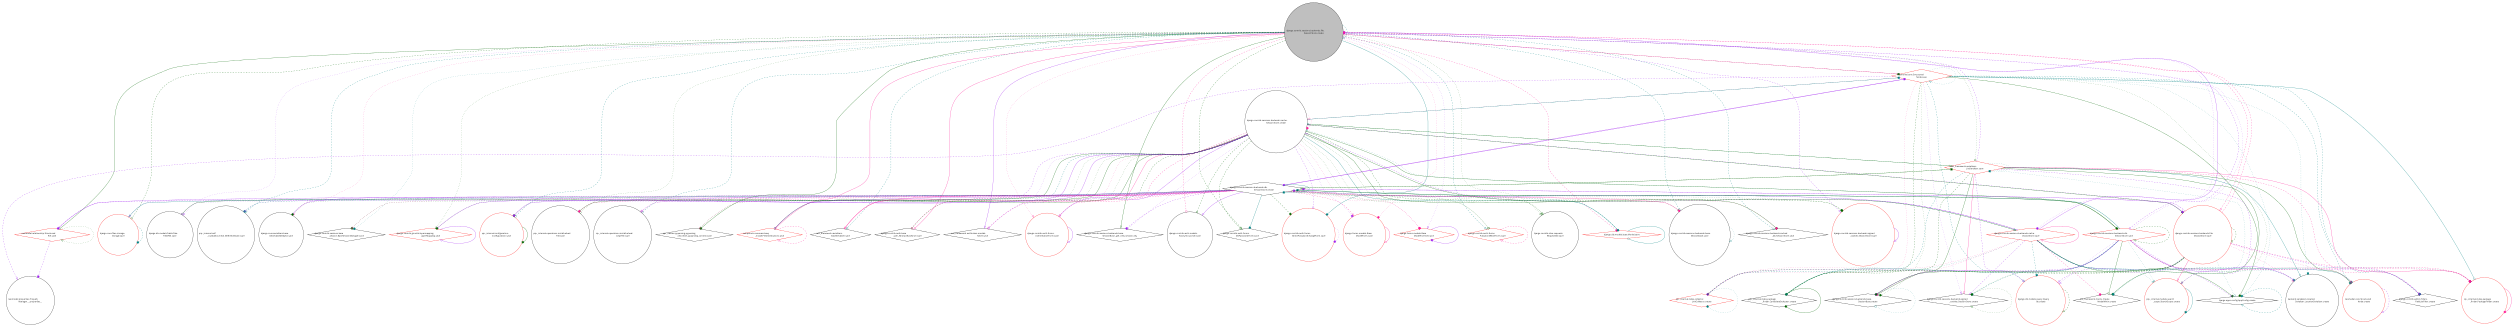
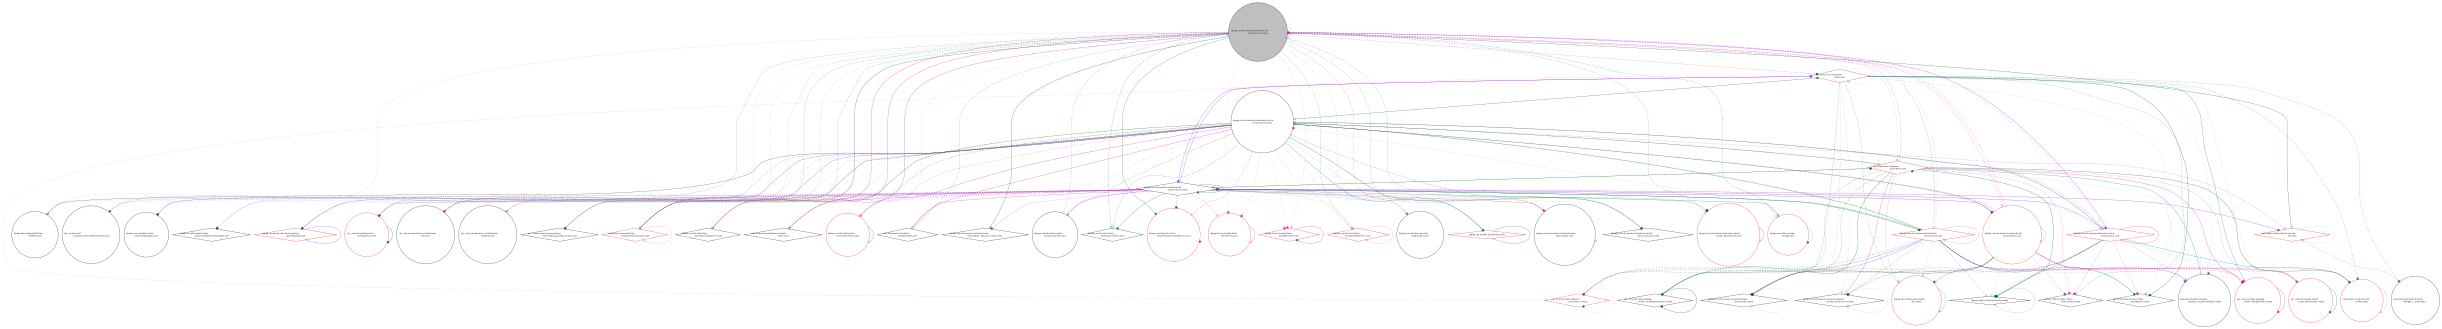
  digraph {
    fontname="Open Sans"
    rankdir=TB
    node [color=black fillcolor=white fontname="Open Sans" fontsize=10 shape=diamond style=filled]
    edge [arrowhead=box color=darkgreen fontname="Open Sans" fontsize=10 labelfontname=Helvetica labelfontsize=10 style=dotted]
    n1 [fillcolor=grey75 fontcolor=black height=0.2 label="django.contrib.sessions.backends.file.\lSessionStore.create" shape=circle width=0.4]
    n2 [height=0.2 label="django.contrib.sessions.backends.base.\lSessionBase._get_new_session_key" width=0.4]
    n3 [height=0.2 label="django.contrib.auth.models.\lAnonymousUser.save" shape=circle width=0.4]
    n4 [color=red height=0.2 label="neomodel.core.Structured\lNode.save" width=0.4]
    n5 [color=red height=0.2 label="neomodel.relationship.Structured\lRel.save" width=0.4]
    n6 [color=red height=0.2 label="pip._internal.configuration.\lConfiguration.save" shape=circle width=0.4]
    n7 [height=0.2 label="pip._internal.operations.install.wheel.\lFile.save" shape=circle width=0.4]
    n8 [height=0.2 label="pip._internal.operations.install.wheel.\lScriptFile.save" shape=circle width=0.4]
    n9 [height=0.2 label="pip._vendor.pyparsing.pyparsing\l_test.reset_pyparsing_context.save" width=0.4]
    n10 [color=red height=0.2 label="setuptools.command.easy\l_install.PthDistributions.save" width=0.4]
    n11 [height=0.2 label="rest_framework.serializers.\lBaseSerializer.save" width=0.4]
    n12 [color=red height=0.2 label="rest_framework.serializers.\lListSerializer.save" width=0.4]
    n13 [height=0.2 label="django.contrib.auth.base\l_user.AbstractBaseUser.save" width=0.4]
    n14 [height=0.2 label="rest_framework.authtoken.models.\lToken.save" width=0.4]
    n15 [color=red height=0.2 label="django.contrib.auth.forms.\lUserCreationForm.save" shape=circle width=0.4]
    n16 [height=0.2 label="django.contrib.auth.forms.\lSetPasswordForm.save" width=0.4]
    n17 [color=red height=0.2 label="django.contrib.auth.forms.\lAdminPasswordChangeForm.save" shape=circle width=0.4]
    n18 [color=red height=0.2 label="django.forms.models.Base\lModelForm.save" shape=circle width=0.4]
    n19 [color=red height=0.2 label="django.forms.models.Base\lModelFormSet.save" width=0.4]
    n20 [color=red height=0.2 label="django.contrib.auth.forms.\lPasswordResetForm.save" width=0.4]
    n21 [height=0.2 label="django.contrib.sites.requests.\lRequestSite.save" shape=circle width=0.4]
    n22 [color=red height=0.2 label="django.db.models.base.Model.save" width=0.4]
    n23 [height=0.2 label="django.contrib.sessions.backends.base.\lSessionBase.save" shape=circle width=0.4]
    n24 [color=red height=0.2 label="django.contrib.sessions.backends.cache.\lSessionStore.save" width=0.4]
    n25 [height=0.2 label="django.contrib.sessions.backends.cached\l_db.SessionStore.save" width=0.4]
    n26 [color=red height=0.2 label="django.contrib.sessions.backends.db.\lSessionStore.save" width=0.4]
    n27 [color=red height=0.2 label="django.contrib.sessions.backends.file.\lSessionStore.save" shape=circle width=0.4]
    n28 [color=red height=0.2 label="django.contrib.sessions.backends.signed\l_cookies.SessionStore.save" shape=circle width=0.4]
    n29 [color=red height=0.2 label="django.core.files.storage.\lStorage.save" shape=circle width=0.4]
    n30 [height=0.2 label="django.db.models.fields.files.\lFieldFile.save" shape=circle width=0.4]
    n31 [height=0.2 label="pip._internal.self\l_outdated_check.SelfCheckState.save" shape=circle width=0.4]
    n32 [height=0.2 label="django.core.serializers.base.\lDeserializedObject.save" shape=circle width=0.4]
    n33 [height=0.2 label="django.contrib.sessions.base\l_session.BaseSessionManager.save" width=0.4]
    n34 [color=red height=0.2 label="django.contrib.gis.utils.layermapping.\lLayerMapping.save" width=0.4]
    n35 [height=0.2 label="neomodel.properties.Property\lManager.__properties__" shape=circle width=0.4]
    n36 [color=red height=0.2 label="neomodel.core.Structured\lNode.create" shape=circle width=0.4]
    n37 [height=0.2 label="django.apps.config.AppConfig.create" width=0.4]
    n38 [height=0.2 label="django.contrib.admin.filters.\lFieldListFilter.create" width=0.4]
    n39 [color=red height=0.2 label="pip._internal.index.package\l_finder.PackageFinder.create" shape=circle width=0.4]
    n40 [color=red height=0.2 label="pip._internal.models.search\l_scope.SearchScope.create" shape=circle width=0.4]
    n41 [color=red height=0.2 label="pip._internal.index.collector.\lLinkCollector.create" width=0.4]
    n42 [height=0.2 label="pip._internal.index.package\l_finder.CandidateEvaluator.create" width=0.4]
    n43 [height=0.2 label="django.contrib.sessions.backends.base.\lSessionBase.create" width=0.4]
    n44 [height=0.2 label="django.contrib.sessions.backends.cache.\lSessionStore.create" shape=circle width=0.4]
    n45 [height=0.2 label="django.contrib.sessions.backends.db.\lSessionStore.create" width=0.4]
    n46 [height=0.2 label="django.contrib.sessions.backends.signed\l_cookies.SessionStore.create" width=0.4]
    n47 [color=red height=0.2 label="django.db.models.query.Query\lSet.create" shape=circle width=0.4]
    n48 [height=0.2 label="rest_framework.mixins.Create\lModelMixin.create" width=0.4]
    n49 [height=0.2 label="backend.serializers.location\lSerializer.LocationSerializer.create" shape=circle width=0.4]
    n1 -> n1 [arrowhead=onormal color=teal style=dashed]
    n1 -> n2 [arrowhead=onormal style=solid]
    n1 -> n3 [arrowhead=odot color=deeppink style=dashed]
    n1 -> n4
    n1 -> n5 [arrowhead=odot style=solid]
    n1 -> n6 [arrowhead=odot color=teal style=dashed]
    n1 -> n7 [arrowhead=odot]
    n1 -> n8 [arrowhead=odot color=teal style=dashed]
    n1 -> n9 [style=solid]
    n1 -> n10 [arrowhead=onormal color=deeppink style=solid]
-   n1 -> n11 [arrowhead=onormal color=teal style=dashed]
+   n11 -> n1 [arrowhead=onormal color=teal style=dashed]
    n1 -> n12 [arrowhead=odot]
    n1 -> n13 [arrowhead=onormal color=deeppink style=solid]
    n1 -> n14 [arrowhead=onormal color=purple style=solid]
    n1 -> n15 [arrowhead=onormal color=deeppink]
    n1 -> n16 [arrowhead=onormal style=dashed]
    n1 -> n17 [color=teal style=solid]
    n1 -> n18 [color=deeppink]
    n1 -> n19 [arrowhead=onormal color=purple]
    n1 -> n20 [arrowhead=onormal color=teal style=dashed]
    n1 -> n21 [arrowhead=onormal]
    n1 -> n22 [color=deeppink style=dashed]
    n1 -> n23 [arrowhead=onormal color=teal style=dashed]
    n1 -> n24 [color=purple]
    n1 -> n25 [arrowhead=odot color=teal style=dashed]
    n1 -> n26 [arrowhead=odot color=purple style=dashed]
    n1 -> n27 [arrowhead=onormal color=deeppink style=dashed]
    n1 -> n28 [arrowhead=onormal color=purple style=dashed]
    n1 -> n29 [arrowhead=odot style=dashed]
    n1 -> n30 [arrowhead=onormal color=purple]
    n1 -> n31 [arrowhead=onormal color=teal style=dashed]
    n1 -> n32 [arrowhead=onormal color=deeppink]
    n1 -> n33 [color=teal]
    n1 -> n34 [arrowhead=onormal]
-   n4 -> n1 [arrowhead=odot color=deeppink style=solid]
+   n4 -> n1 [arrowhead=odot color=deeppink]
    n4 -> n4 [arrowhead=onormal color=teal]
    n4 -> n35 [arrowhead=onormal color=purple style=dashed]
    n4 -> n36 [color=teal style=dashed]
    n4 -> n37 [color=teal]
    n4 -> n38 [arrowhead=odot color=teal style=dashed]
    n4 -> n39 [arrowhead=odot color=teal style=solid]
    n4 -> n40 [arrowhead=onormal]
    n4 -> n41 [arrowhead=onormal color=deeppink]
    n4 -> n42 [arrowhead=odot style=dashed]
    n4 -> n43
    n4 -> n44 [arrowhead=onormal color=deeppink]
    n4 -> n45 [color=purple style=solid]
    n4 -> n46 [arrowhead=onormal color=purple]
    n4 -> n47 [arrowhead=odot color=teal style=dashed]
    n4 -> n48 [style=solid]
    n4 -> n49 [color=teal]
    n5 -> n5 [arrowhead=onormal]
    n5 -> n35 [color=purple style=dashed]
    n6 -> n6 [style=solid]
    n10 -> n10 [arrowhead=onormal color=deeppink style=dashed]
    n12 -> n1 [color=purple style=dashed]
    n12 -> n12 [color=teal]
    n12 -> n36 [arrowhead=odot style=solid]
    n12 -> n37 [style=solid]
    n12 -> n38 [color=deeppink style=dashed]
    n12 -> n39 [color=deeppink style=solid]
    n12 -> n40 [arrowhead=onormal color=purple style=dashed]
    n12 -> n41 [arrowhead=odot color=teal style=dashed]
    n12 -> n42 [arrowhead=onormal style=dashed]
    n12 -> n43 [arrowhead=onormal style=solid]
    n12 -> n44 [arrowhead=odot color=teal]
    n12 -> n45 [arrowhead=odot]
    n12 -> n46 [arrowhead=onormal color=deeppink style=solid]
    n12 -> n47 [arrowhead=onormal color=purple style=dashed]
    n12 -> n48 [arrowhead=onormal color=teal]
    n12 -> n49 [arrowhead=onormal color=teal style=solid]
    n15 -> n15 [arrowhead=onormal color=purple style=solid]
    n17 -> n17 [color=purple]
    n18 -> n18 [arrowhead=onormal color=deeppink style=solid]
    n19 -> n19 [color=purple style=solid]
    n20 -> n20 [arrowhead=onormal color=deeppink style=dashed]
    n22 -> n22 [arrowhead=odot color=teal style=solid]
    n23 -> n23 [arrowhead=onormal color=teal]
    n24 -> n1 [color=purple style=solid]
    n24 -> n24 [arrowhead=onormal color=deeppink style=solid]
    n24 -> n36 [color=teal style=solid]
    n24 -> n37 [style=solid]
    n24 -> n38 [color=purple style=dashed]
    n24 -> n39 [color=teal]
    n24 -> n40 [arrowhead=odot color=teal]
    n24 -> n41 [arrowhead=odot color=deeppink]
    n24 -> n42 [arrowhead=onormal color=teal]
    n24 -> n43 [color=deeppink]
    n24 -> n44 [arrowhead=onormal color=purple style=dashed]
    n24 -> n45 [color=purple style=solid]
    n24 -> n46 [arrowhead=onormal color=purple style=dashed]
    n24 -> n47 [color=teal style=dashed]
    n24 -> n48 [color=deeppink style=dashed]
    n24 -> n49 [color=teal style=dashed]
    n26 -> n1 [arrowhead=odot color=purple]
    n26 -> n26 [arrowhead=onormal style=dashed]
    n26 -> n36 [arrowhead=onormal color=deeppink]
    n26 -> n37 [arrowhead=odot color=purple style=dashed]
    n26 -> n38 [color=teal]
    n26 -> n39 [color=deeppink style=dashed]
    n26 -> n40 [arrowhead=odot color=teal]
    n26 -> n41 [color=purple style=dashed]
    n26 -> n42 [color=teal style=solid]
    n26 -> n43 [color=purple style=solid]
    n26 -> n44 [arrowhead=odot color=teal]
    n26 -> n45 [color=teal style=solid]
    n26 -> n46 [color=teal style=dashed]
    n26 -> n47 [arrowhead=onormal color=purple]
    n26 -> n48 [arrowhead=odot style=solid]
    n26 -> n49 [arrowhead=onormal color=purple style=solid]
    n27 -> n1 [color=deeppink style=dashed]
    n27 -> n27 [arrowhead=odot style=dashed]
    n27 -> n36 [arrowhead=odot color=deeppink]
    n27 -> n37 [arrowhead=odot color=teal]
    n27 -> n38 [arrowhead=onormal color=purple style=dashed]
    n27 -> n39 [color=deeppink style=dashed]
    n27 -> n40 [arrowhead=onormal color=deeppink style=solid]
    n27 -> n41 [arrowhead=onormal style=dashed]
    n27 -> n42 [arrowhead=odot style=dashed]
    n27 -> n43 [style=solid]
    n27 -> n44 [arrowhead=onormal color=purple style=dashed]
    n27 -> n45 [color=purple]
    n27 -> n46
    n27 -> n47 [arrowhead=onormal color=purple style=dashed]
    n27 -> n48 [color=teal]
    n27 -> n49 [arrowhead=odot color=deeppink]
    n28 -> n28 [arrowhead=onormal color=purple style=solid]
    n29 -> n29 [color=teal style=dashed]
    n34 -> n34 [arrowhead=onormal color=purple style=solid]
    n36 -> n36 [arrowhead=onormal color=purple style=dashed]
    n37 -> n37 [arrowhead=onormal color=teal style=dashed]
    n39 -> n39 [color=deeppink style=solid]
    n40 -> n40 [color=teal style=solid]
    n41 -> n41 [color=teal]
    n42 -> n42 [style=solid]
    n43 -> n43 [arrowhead=odot color=teal]
    n44 -> n2 [arrowhead=odot color=purple]
    n44 -> n3 [arrowhead=odot style=dashed]
    n44 -> n4 [color=teal style=solid]
    n44 -> n5 [arrowhead=onormal color=purple style=dashed]
    n44 -> n6
    n44 -> n7 [arrowhead=onormal style=solid]
    n44 -> n8 [arrowhead=odot color=deeppink]
    n44 -> n9 [arrowhead=onormal]
    n44 -> n10 [arrowhead=odot style=solid]
    n44 -> n11 [arrowhead=odot color=deeppink style=solid]
    n44 -> n12 [arrowhead=onormal style=solid]
    n44 -> n13 [arrowhead=odot style=dashed]
    n44 -> n14 [arrowhead=odot color=deeppink style=dashed]
    n44 -> n15 [arrowhead=odot color=purple style=solid]
    n44 -> n16 [arrowhead=odot style=dashed]
    n44 -> n17 [arrowhead=odot color=purple style=dashed]
    n44 -> n18 [color=purple]
    n44 -> n19 [color=deeppink]
    n44 -> n20 [arrowhead=odot]
    n44 -> n21 [arrowhead=odot]
    n44 -> n22 [color=teal style=solid]
    n44 -> n23 [arrowhead=onormal]
    n44 -> n24 [arrowhead=onormal style=solid]
    n44 -> n25 [style=solid]
    n44 -> n26 [arrowhead=onormal style=solid]
    n44 -> n27 [style=solid]
    n44 -> n28 [style=dashed]
    n44 -> n29 [arrowhead=onormal color=purple]
    n44 -> n30 [arrowhead=odot style=solid]
    n44 -> n31 [color=teal style=dashed]
    n44 -> n32 [arrowhead=onormal color=purple style=solid]
    n44 -> n33
    n44 -> n34 [arrowhead=onormal color=purple style=solid]
    n44 -> n44 [color=deeppink]
    n45 -> n2 [color=purple style=dashed]
    n45 -> n3 [arrowhead=onormal color=purple style=solid]
    n45 -> n4 [color=purple style=solid]
    n45 -> n5 [color=purple style=solid]
    n45 -> n6 [color=purple style=solid]
    n45 -> n7 [color=deeppink style=dashed]
    n45 -> n8 [arrowhead=onormal color=purple style=dashed]
    n45 -> n9 [arrowhead=odot color=deeppink]
    n45 -> n10 [arrowhead=odot color=purple style=solid]
    n45 -> n11 [arrowhead=onormal color=deeppink style=solid]
    n45 -> n12 [style=solid]
    n45 -> n13 [arrowhead=odot color=deeppink style=dashed]
    n45 -> n14 [arrowhead=onormal color=purple style=dashed]
    n45 -> n15 [arrowhead=onormal color=deeppink style=dashed]
    n45 -> n16 [color=teal style=solid]
    n45 -> n17 [style=dashed]
    n45 -> n18 [arrowhead=onormal color=deeppink style=dashed]
    n45 -> n19 [color=deeppink]
    n45 -> n20 [arrowhead=odot]
    n45 -> n21 [arrowhead=onormal]
    n45 -> n22 [arrowhead=odot color=teal style=dashed]
    n45 -> n23 [color=deeppink style=solid]
    n45 -> n24 [arrowhead=onormal color=teal]
    n45 -> n25 [color=deeppink]
    n45 -> n26 [style=solid]
    n45 -> n27 [color=purple style=solid]
    n45 -> n28
    n45 -> n29 [arrowhead=onormal color=teal style=solid]
    n45 -> n30 [arrowhead=odot color=purple]
    n45 -> n31 [arrowhead=onormal color=purple]
    n45 -> n32
    n45 -> n33 [arrowhead=onormal color=deeppink]
    n45 -> n34
    n45 -> n45 [color=teal style=solid]
    n46 -> n46 [arrowhead=onormal]
    n47 -> n47 [arrowhead=onormal style=dashed]
  }
